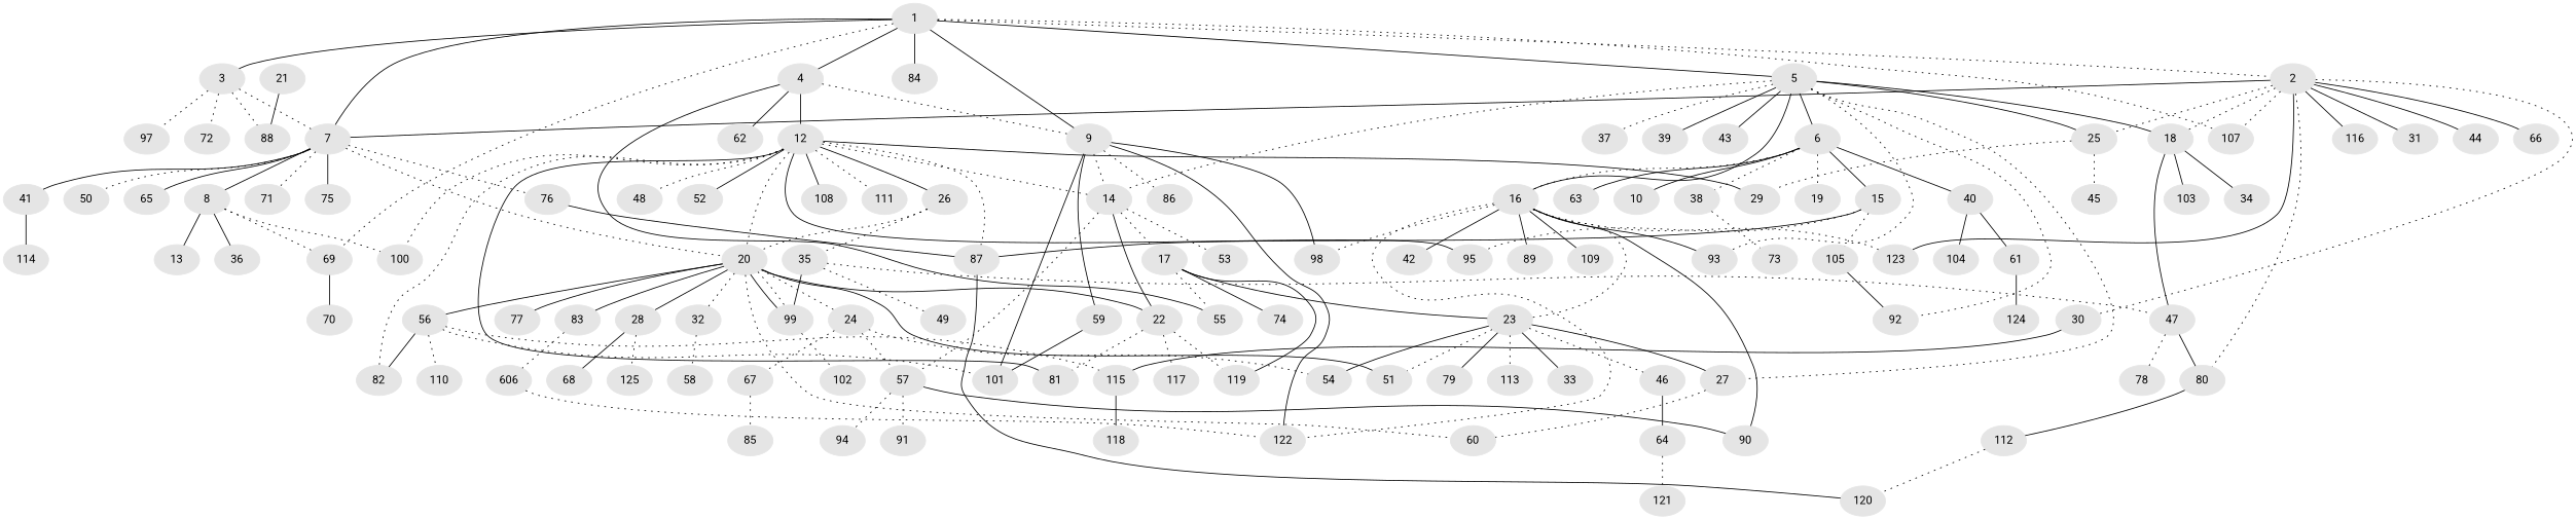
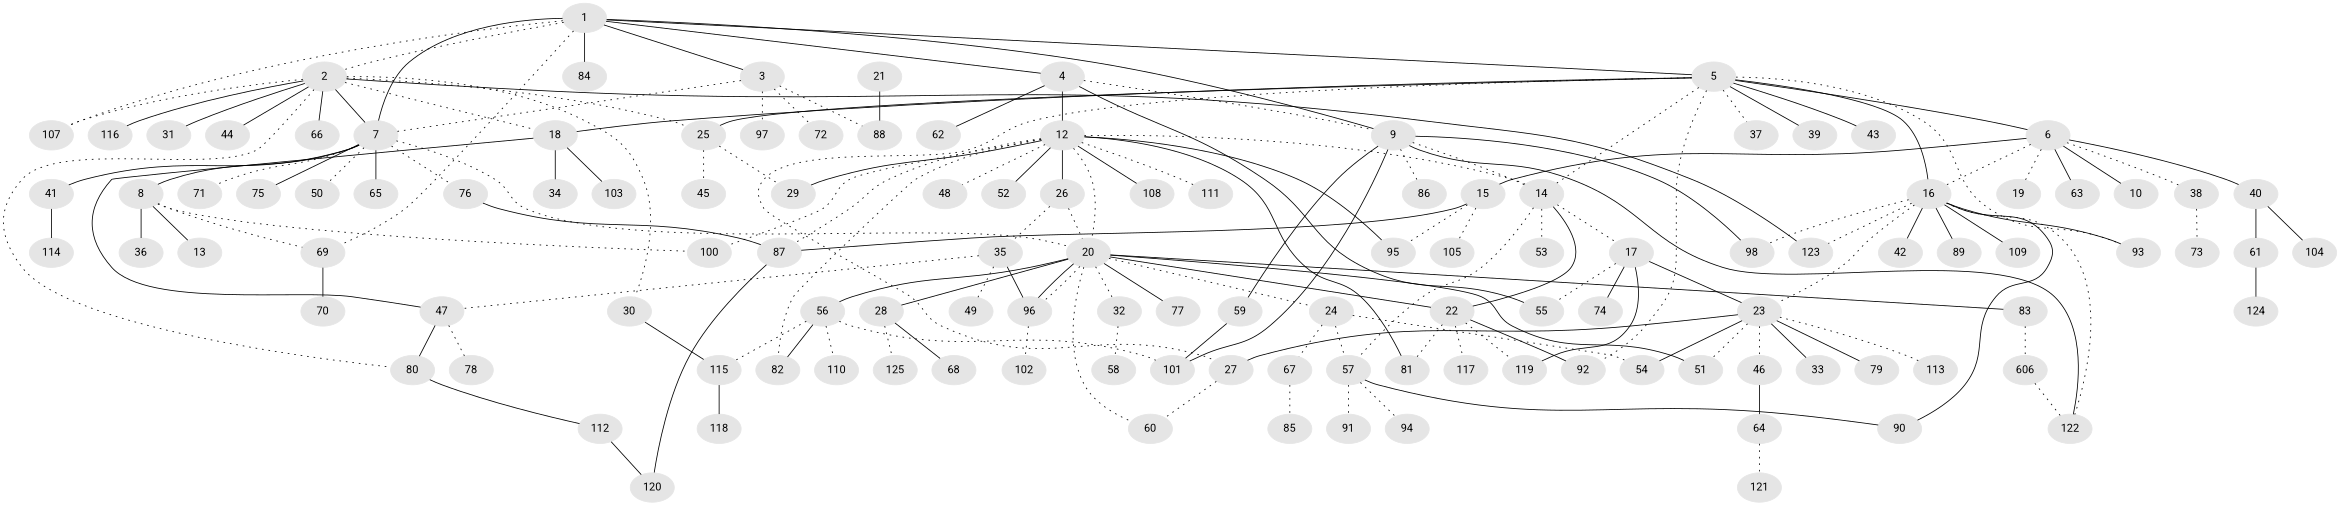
  graph {
    fontname=Roboto
    node [color=gray90 fontname=Roboto style=filled]
    edge [fontname=Roboto style=solid]
    1
    2
    3
    4
    5
    7
    9
    69
    84
    107
    18
    25
    30
    31
    44
    66
    80
    116
    123
    72
    88
    97
    12
    55
    62
    6
    14
    16
    27
    37
    39
    43
    92
    93
    20
    8
    41
    50
    65
    71
    75
    76
    59
    86
    98
    101
    122
    70
    34
    47
    103
    22
    24
    28
    32
    51
    56
    60
    77
    83
-   96 [label=99]
+   96
    29
    45
    115
    112
    100
    26
    48
    52
    81
    82
    87
    95
    108
    111
    10
    15
    19
    38
    40
    63
    17
    53
    57
    23
    42
    89
    90
    109
    105
    73
    61
    104
    13
    36
    114
    21
    35
    120
    74
    119
    117
    91
    94
    33
    46
    54
    79
    113
    78
    67
    68
    125
    58
    110
    n116 [label=606]
    102
    64
    85
    49
    118
    124
    121
    1 -- 2 [style=dotted]
    1 -- 3
    1 -- 4
    1 -- 5
    1 -- 7
    1 -- 9
    1 -- 69 [style=dotted]
    1 -- 84
    1 -- 107 [style=dotted]
    2 -- 7
    2 -- 107 [style=dotted]
    2 -- 18 [style=dotted]
    2 -- 25 [style=dotted]
    2 -- 30 [style=dotted]
    2 -- 31
    2 -- 44
    2 -- 66
    2 -- 80 [style=dotted]
    2 -- 116
    2 -- 123
    3 -- 7 [style=dotted]
    3 -- 72 [style=dotted]
    3 -- 88 [style=dotted]
    3 -- 97 [style=dotted]
    4 -- 9 [style=dotted]
    4 -- 12
    4 -- 55
    4 -- 62
    5 -- 18
    5 -- 25
    5 -- 6
    5 -- 14 [style=dotted]
    5 -- 16
    5 -- 27 [style=dotted]
    5 -- 37 [style=dotted]
    5 -- 39
    5 -- 43
    5 -- 92 [style=dotted]
    5 -- 93 [style=dotted]
    7 -- 20 [style=dotted]
    7 -- 8
    7 -- 41
    7 -- 50 [style=dotted]
    7 -- 65
    7 -- 71 [style=dotted]
    7 -- 75
    7 -- 76 [style=dotted]
    9 -- 14 [style=dotted]
    9 -- 59
    9 -- 86 [style=dotted]
    9 -- 98
    9 -- 101
    9 -- 122
    69 -- 70
    18 -- 34
    18 -- 47
    18 -- 103
    25 -- 29 [style=dotted]
    25 -- 45 [style=dotted]
    30 -- 115
    80 -- 112
    12 -- 14 [style=dotted]
    12 -- 20 [style=dotted]
    12 -- 29
    12 -- 100 [style=dotted]
    12 -- 26
    12 -- 48 [style=dotted]
    12 -- 52
    12 -- 81
    12 -- 82 [style=dotted]
    12 -- 87 [style=dotted]
    12 -- 95
    12 -- 108
    12 -- 111 [style=dotted]
    6 -- 16 [style=dotted]
    6 -- 10
    6 -- 15
    6 -- 19 [style=dotted]
    6 -- 38 [style=dotted]
    6 -- 40
    6 -- 63
    14 -- 22
    14 -- 17 [style=dotted]
    14 -- 53 [style=dotted]
    14 -- 57 [style=dotted]
    16 -- 123 [style=dotted]
    16 -- 93
    16 -- 98 [style=dotted]
    16 -- 122 [style=dotted]
    16 -- 23 [style=dotted]
    16 -- 42
    16 -- 89
    16 -- 90
    16 -- 109
    27 -- 60 [style=dotted]
    20 -- 22
    20 -- 24 [style=dotted]
    20 -- 28
    20 -- 32 [style=dotted]
    20 -- 51
    20 -- 56
    20 -- 60 [style=dotted]
    20 -- 77
    20 -- 83
    20 -- 96
    20 -- 96 [style=dotted]
    8 -- 69 [style=dotted]
    8 -- 100 [style=dotted]
    8 -- 13
    8 -- 36
    41 -- 114
    76 -- 87
    59 -- 101
    47 -- 80
    47 -- 78 [style=dotted]
-   105 -- 92
+   22 -- 92
    22 -- 81 [style=dotted]
    22 -- 119 [style=dotted]
    22 -- 117 [style=dotted]
    24 -- 57 [style=dotted]
    24 -- 54 [style=dotted]
    24 -- 67 [style=dotted]
    28 -- 68
    28 -- 125 [style=dotted]
    32 -- 58 [style=dotted]
    56 -- 101 [style=dotted]
    56 -- 115 [style=dotted]
    56 -- 82
    56 -- 110 [style=dotted]
    83 -- n116 [style=dotted]
    96 -- 102 [style=dotted]
    115 -- 118
-   112 -- 120 [style=dotted]
+   112 -- 120
    26 -- 20 [style=dotted]
    26 -- 35 [style=dotted]
    87 -- 120
    15 -- 87
    15 -- 95 [style=dotted]
    15 -- 105 [style=dotted]
    38 -- 73 [style=dotted]
    40 -- 61
    40 -- 104
    17 -- 55 [style=dotted]
    17 -- 23
    17 -- 74
    17 -- 119
    57 -- 90
    57 -- 91 [style=dotted]
    57 -- 94 [style=dotted]
    23 -- 27
    23 -- 51 [style=dotted]
    23 -- 33
    23 -- 46 [style=dotted]
    23 -- 54
    23 -- 79
    23 -- 113 [style=dotted]
    61 -- 124
    21 -- 88
    35 -- 47 [style=dotted]
    35 -- 96
    35 -- 49 [style=dotted]
    46 -- 64
    67 -- 85 [style=dotted]
    n116 -- 122 [style=dotted]
    64 -- 121 [style=dotted]
  }
